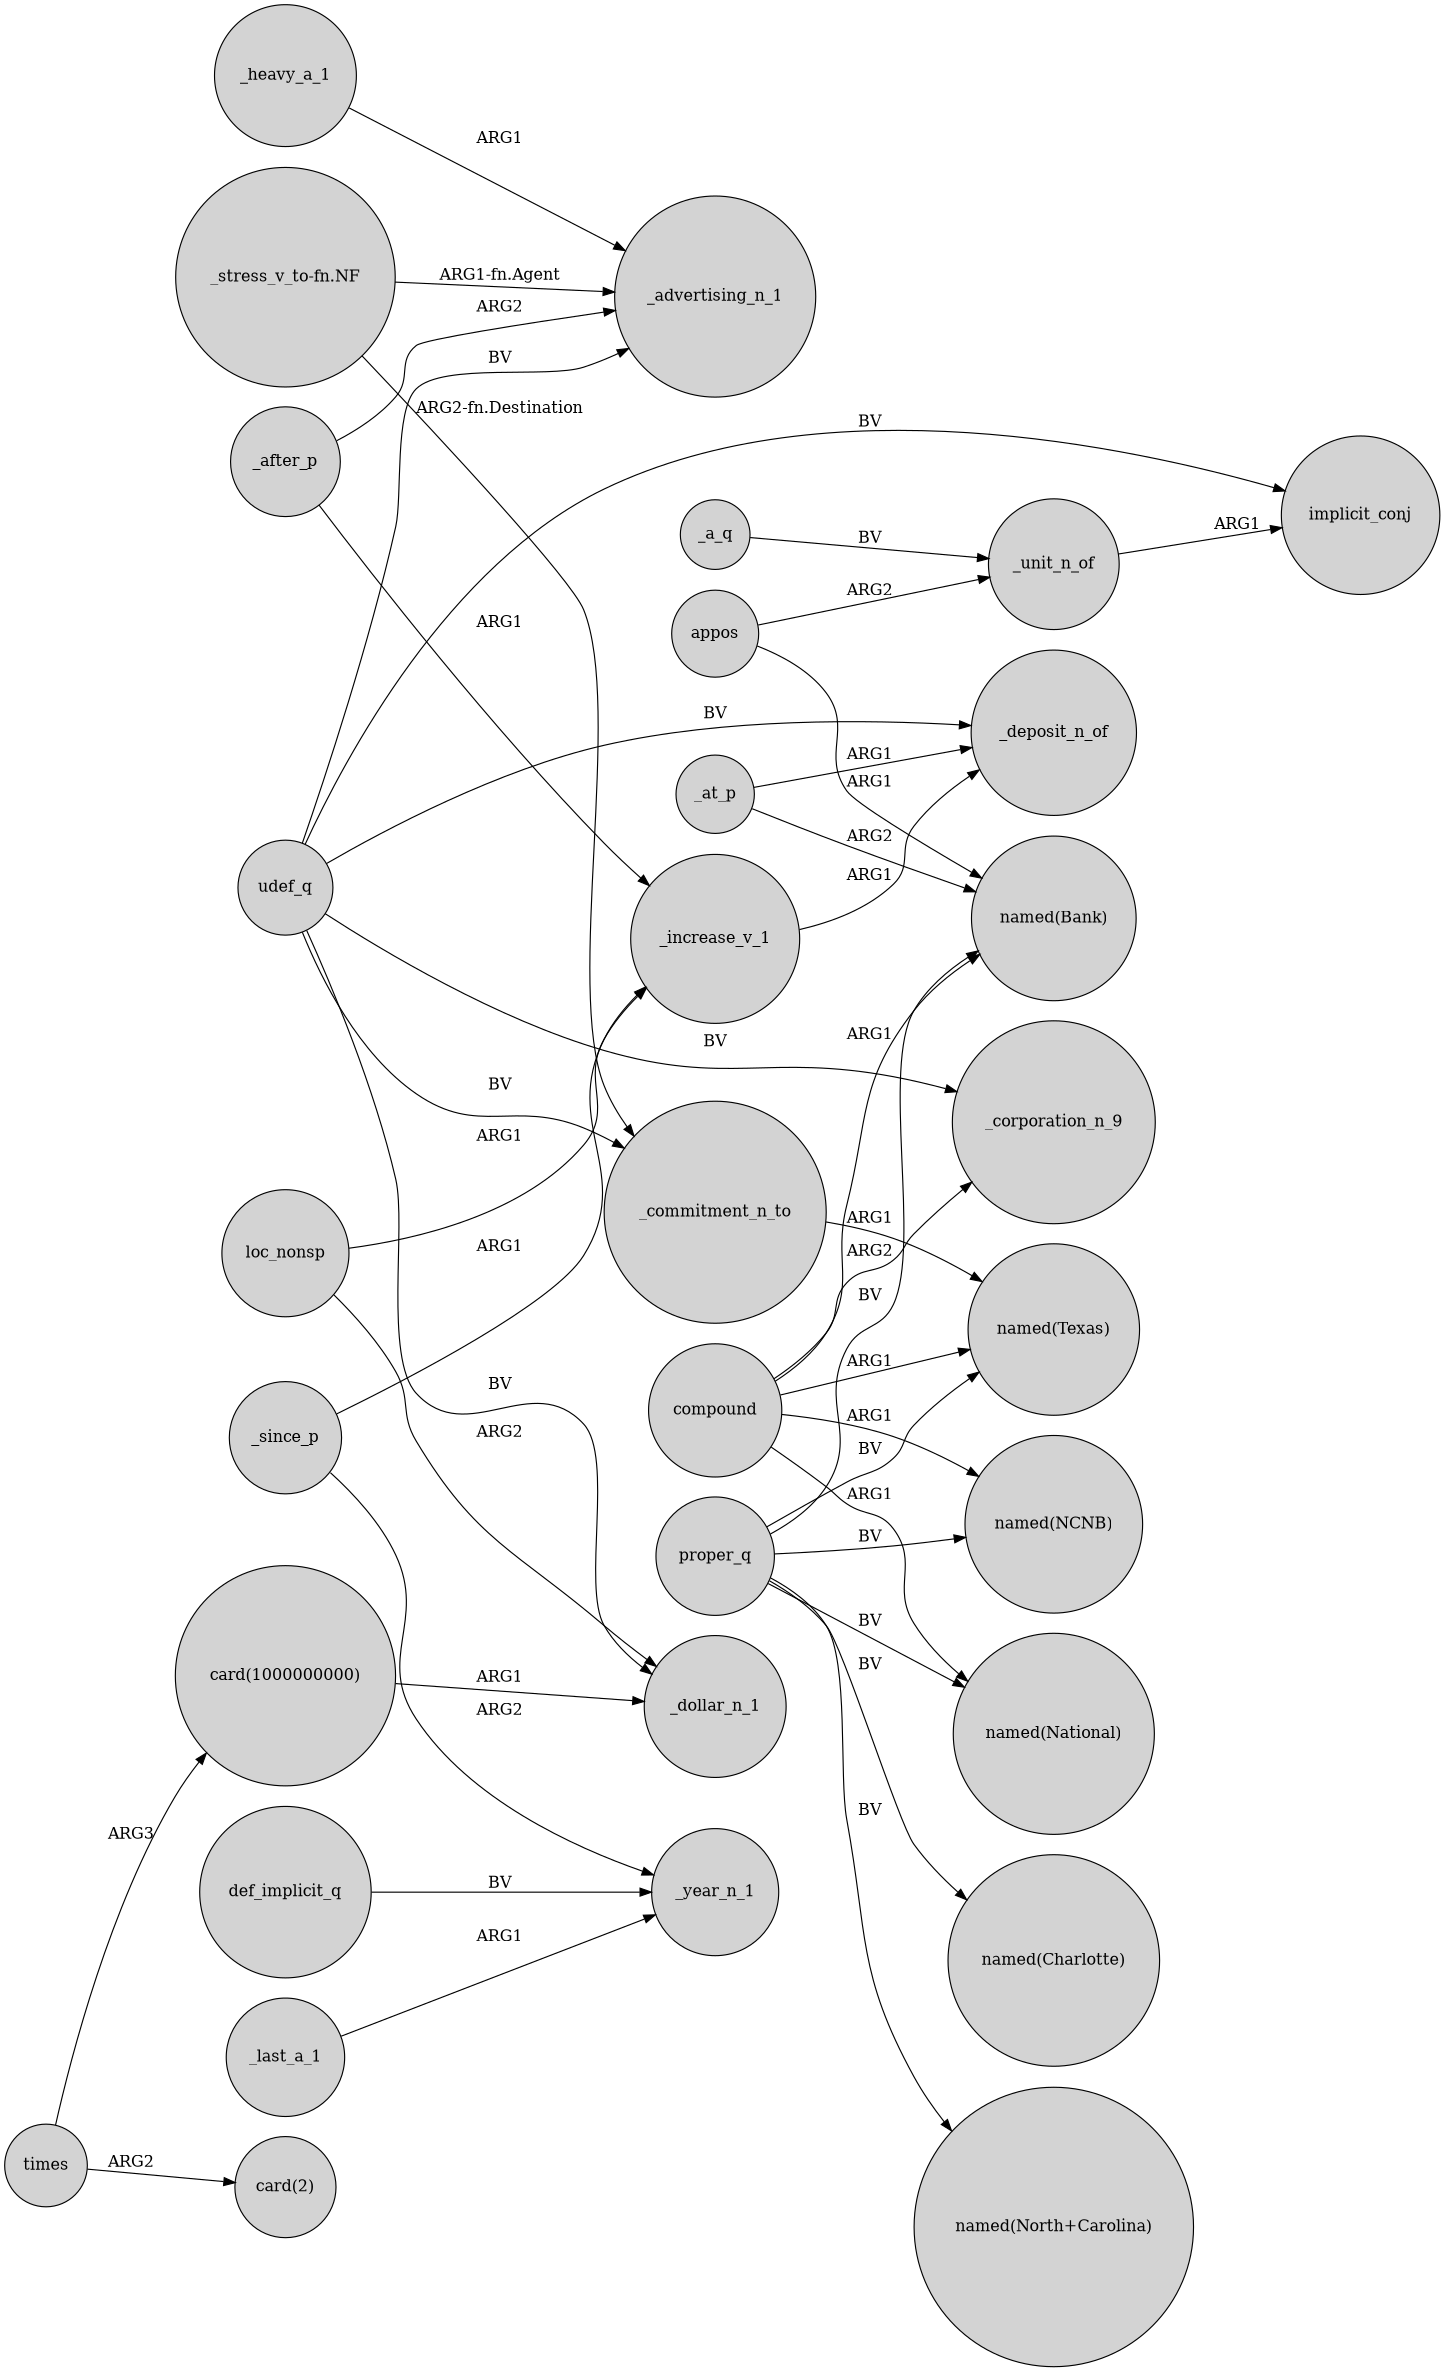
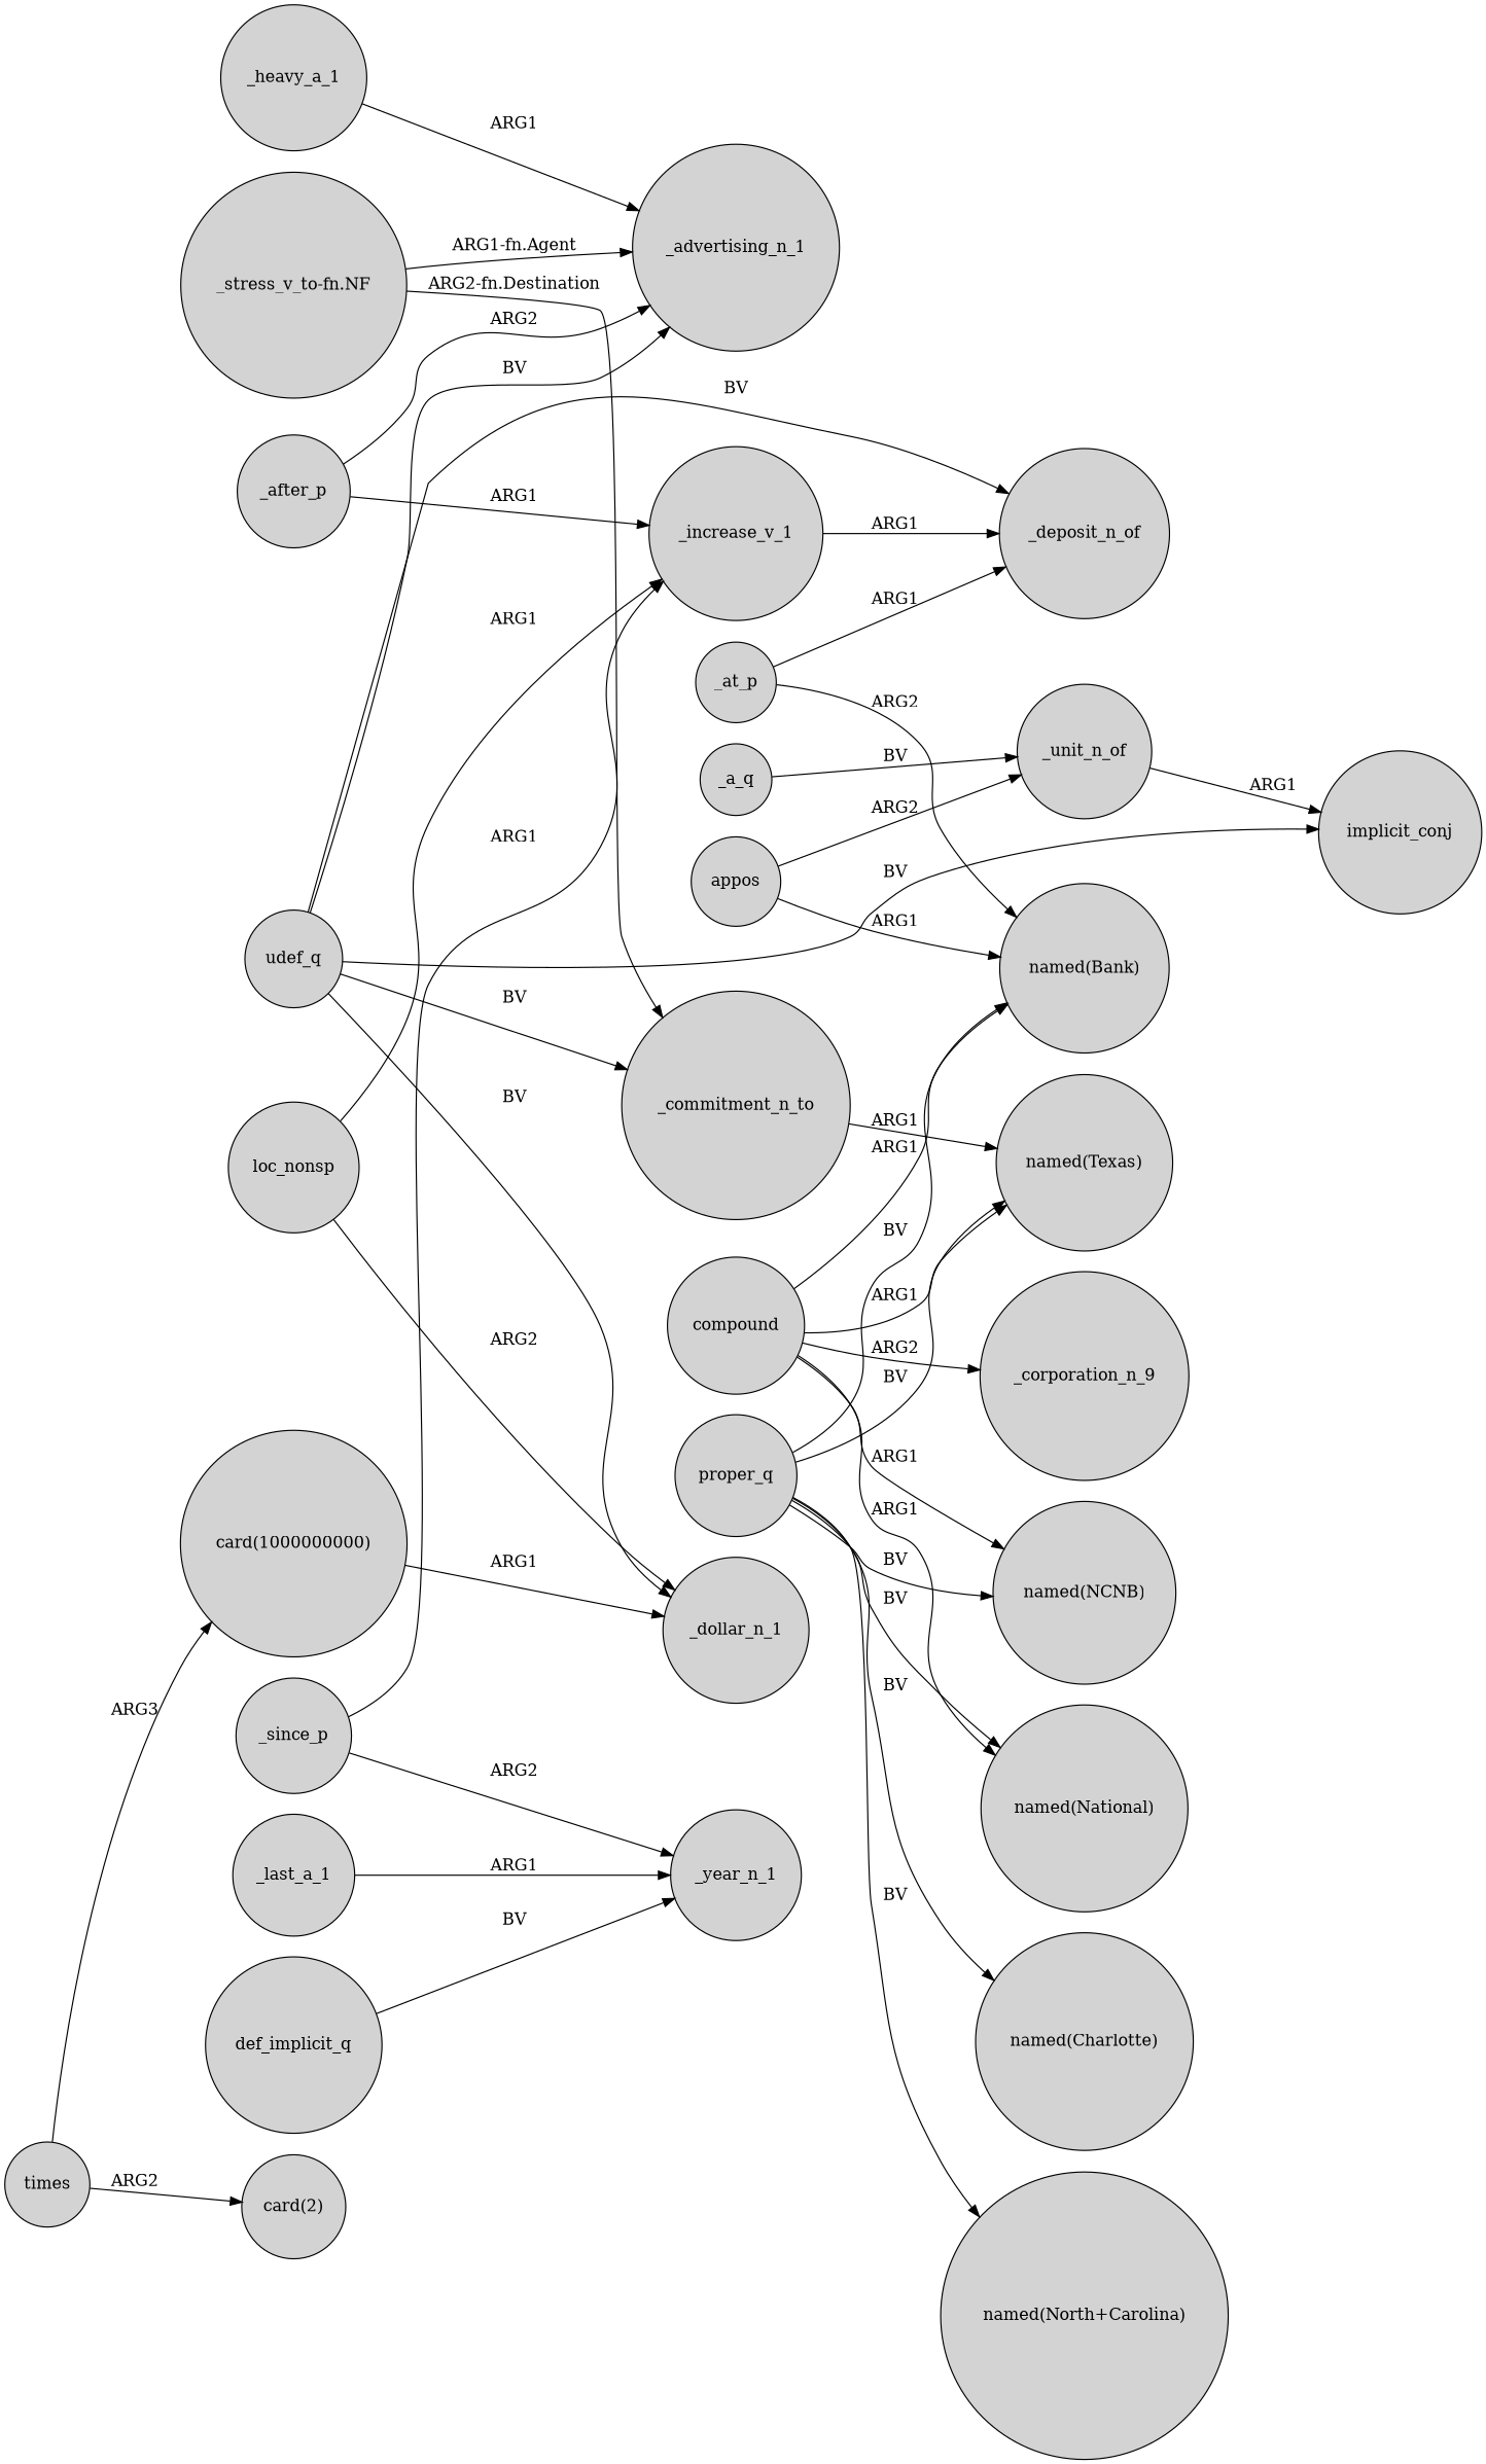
  digraph {
    rankdir=LR
    node [shape=circle style=filled]
    _at_p
    "named(Bank)"
    _deposit_n_of
    compound
    "named(Texas)"
    "named(NCNB)"
    n7 [label=_corporation_n_9]
    "named(National)"
    _after_p
    _increase_v_1
    _advertising_n_1
    def_implicit_q
    _year_n_1
    udef_q
    _commitment_n_to
    _dollar_n_1
    implicit_conj
    "_stress_v_to-fn.NF"
    _since_p
    appos
    _unit_n_of
    loc_nonsp
    proper_q
    "named(North+Carolina)"
    "named(Charlotte)"
    times
    "card(1000000000)"
    "card(2)"
    _a_q
    _last_a_1
    _heavy_a_1
    _at_p -> "named(Bank)" [label=ARG2]
    _at_p -> _deposit_n_of [label=ARG1]
    compound -> "named(Bank)" [label=ARG1]
    compound -> "named(Texas)" [label=ARG1]
    compound -> "named(NCNB)" [label=ARG1]
    compound -> n7 [label=ARG2]
    compound -> "named(National)" [label=ARG1]
    _after_p -> _increase_v_1 [label=ARG1]
    _after_p -> _advertising_n_1 [label=ARG2]
    _increase_v_1 -> _deposit_n_of [label=ARG1]
    def_implicit_q -> _year_n_1 [label=BV]
    udef_q -> _deposit_n_of [label=BV]
-   udef_q -> n7 [label=BV]
    udef_q -> _advertising_n_1 [label=BV]
    udef_q -> _commitment_n_to [label=BV]
    udef_q -> _dollar_n_1 [label=BV]
    udef_q -> implicit_conj [label=BV]
    _commitment_n_to -> "named(Texas)" [label=ARG1]
    "_stress_v_to-fn.NF" -> _advertising_n_1 [label="ARG1-fn.Agent"]
    "_stress_v_to-fn.NF" -> _commitment_n_to [label="ARG2-fn.Destination"]
    _since_p -> _increase_v_1 [label=ARG1]
    _since_p -> _year_n_1 [label=ARG2]
    appos -> "named(Bank)" [label=ARG1]
    appos -> _unit_n_of [label=ARG2]
    _unit_n_of -> implicit_conj [label=ARG1]
    loc_nonsp -> _increase_v_1 [label=ARG1]
    loc_nonsp -> _dollar_n_1 [label=ARG2]
    proper_q -> "named(Bank)" [label=BV]
    proper_q -> "named(Texas)" [label=BV]
    proper_q -> "named(NCNB)" [label=BV]
    proper_q -> "named(National)" [label=BV]
    proper_q -> "named(North+Carolina)" [label=BV]
    proper_q -> "named(Charlotte)" [label=BV]
    times -> "card(1000000000)" [label=ARG3]
    times -> "card(2)" [label=ARG2]
    "card(1000000000)" -> _dollar_n_1 [label=ARG1]
    _a_q -> _unit_n_of [label=BV]
    _last_a_1 -> _year_n_1 [label=ARG1]
    _heavy_a_1 -> _advertising_n_1 [label=ARG1]
  }
